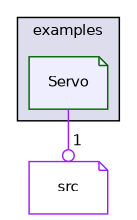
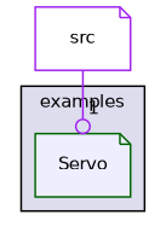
  digraph {
    compound=true
    node [fontname=Helvetica fontsize=10 shape=note style=filled]
    n1 [fillcolor="#eeeeff" label=Servo pencolor=black color=darkgreen]
    n2 [color=purple fillcolor=white label=src]
    subgraph cluster_1 {
      bgcolor="#ddddee"
      fontname=Helvetica
      fontsize=10
      label=examples
      pencolor=black
      n1
    }
-   n1 -> n2 [headlabel=1 labeldistance=1.5 labelfontname=Helvetica labelfontsize=10 color=purple arrowhead=odot]
+   n2 -> n1 [headlabel=1 labeldistance=1.5 labelfontname=Helvetica labelfontsize=10 color=purple arrowhead=odot]
  }
